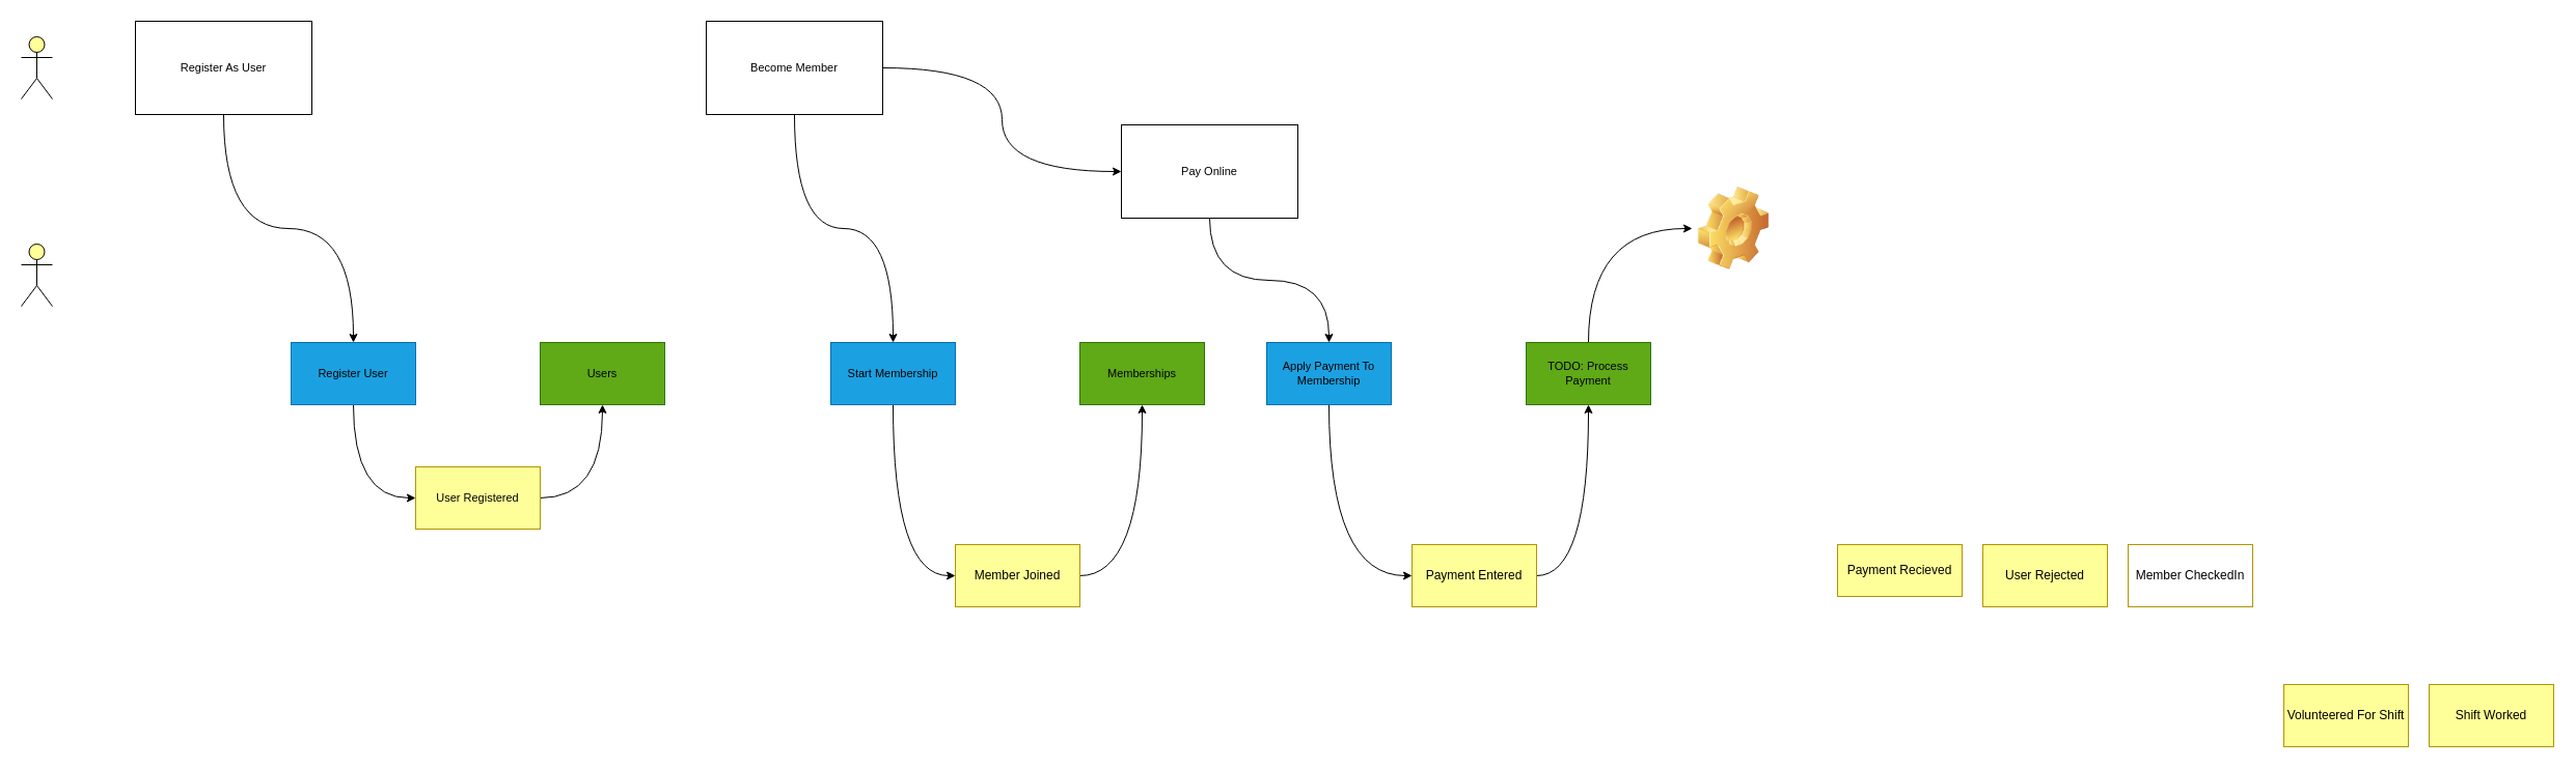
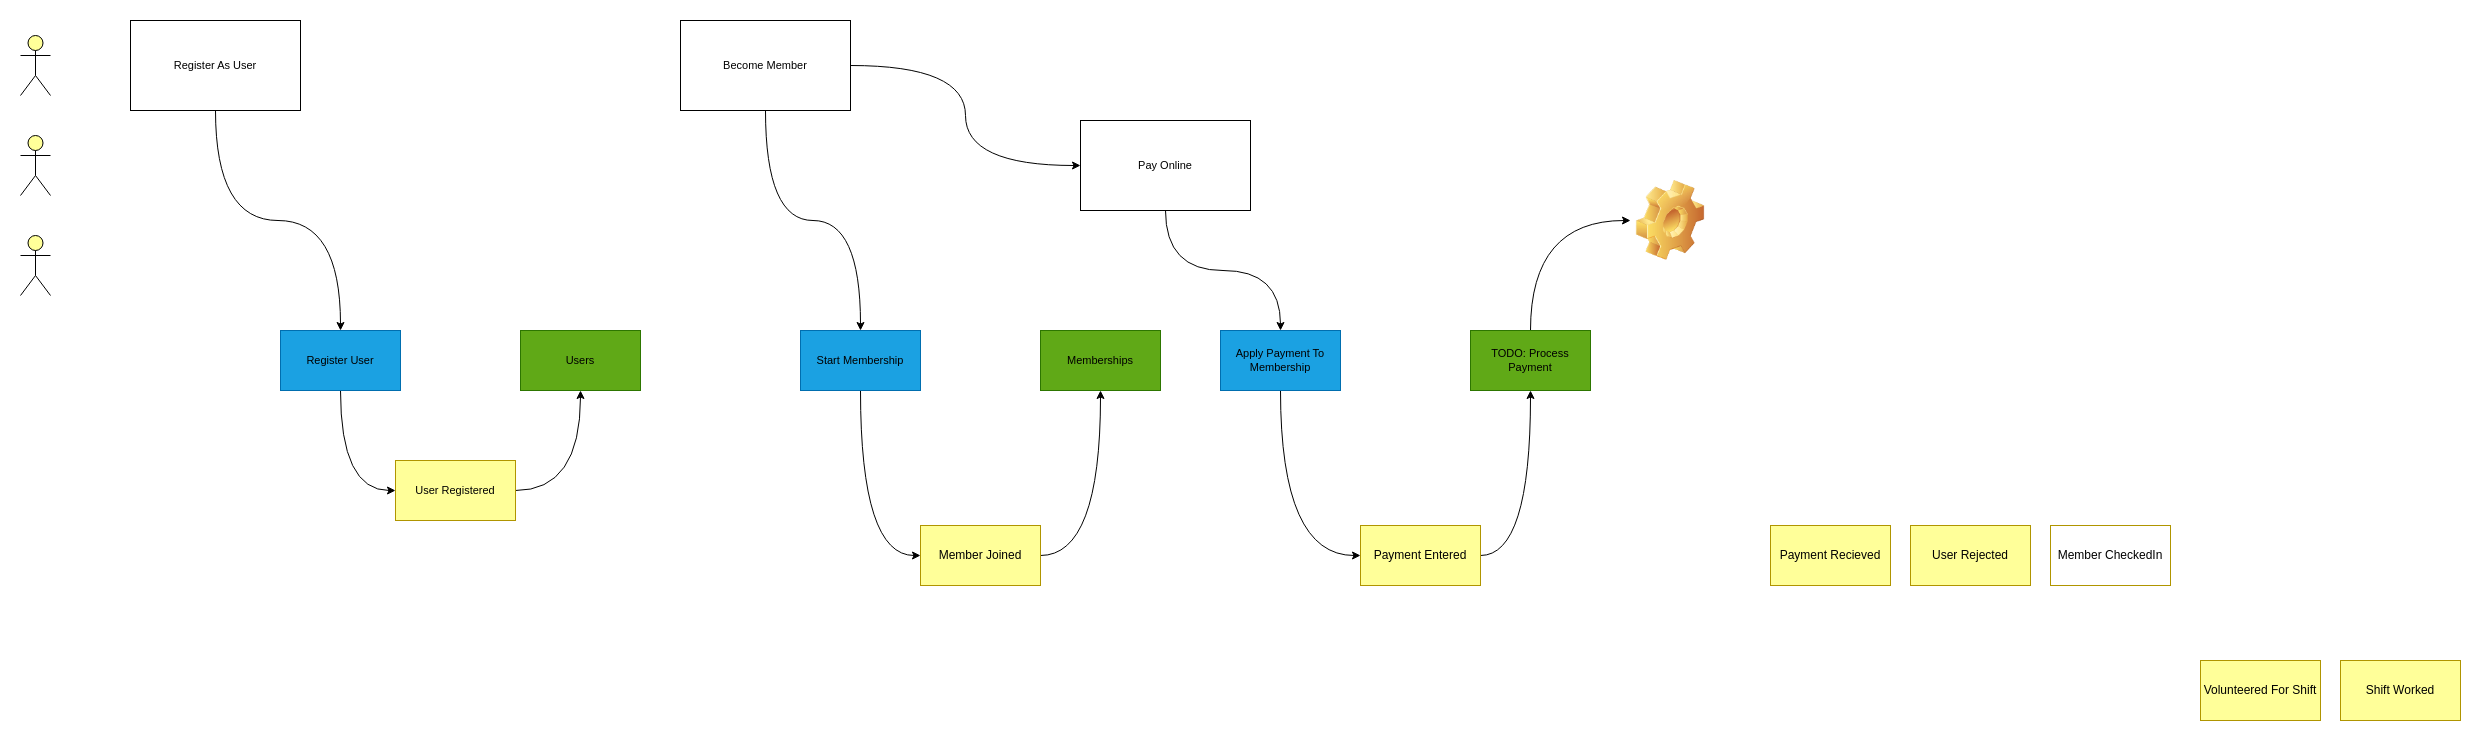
  <mxCell id="0" />
  <mxCell id="1" parent="0" />
  <mxCell id="2" style="edgeStyle=orthogonalEdgeStyle;shape=connector;curved=1;rounded=1;html=1;entryX=0.5;entryY=1;entryDx=0;entryDy=0;labelBackgroundColor=default;strokeColor=default;fontFamily=Helvetica;fontSize=11;fontColor=#000000;endArrow=classic;exitX=1;exitY=0.5;exitDx=0;exitDy=0;" edge="1" parent="1" source="3" target="28"><mxGeometry relative="1" as="geometry" /></mxCell>
  <mxCell id="3" value="Member Joined" style="whiteSpace=wrap;html=1;fillColor=#FFFF99;strokeColor=#B09500;fontColor=#000000;" vertex="1" parent="1"><mxGeometry x="920" y="525" width="120" height="60" as="geometry" /></mxCell>
  <mxCell id="4" value="Member CheckedIn" style="whiteSpace=wrap;html=1;fillColor=#ffffff;strokeColor=#B09500;fontColor=#000000;" vertex="1" parent="1"><mxGeometry x="2050" y="525" width="120" height="60" as="geometry" /></mxCell>
  <mxCell id="5" style="edgeStyle=orthogonalEdgeStyle;shape=connector;curved=1;rounded=1;html=1;entryX=0.5;entryY=1;entryDx=0;entryDy=0;labelBackgroundColor=default;strokeColor=default;fontFamily=Helvetica;fontSize=11;fontColor=#000000;endArrow=classic;exitX=1;exitY=0.5;exitDx=0;exitDy=0;" edge="1" parent="1" source="6" target="34"><mxGeometry relative="1" as="geometry" /></mxCell>
  <mxCell id="6" value="Payment Entered" style="whiteSpace=wrap;html=1;fillColor=#FFFF99;strokeColor=#B09500;fontColor=#000000;" vertex="1" parent="1"><mxGeometry x="1360" y="525" width="120" height="60" as="geometry" /></mxCell>
- <mxCell id="7" value="Payment Recieved" style="whiteSpace=wrap;html=1;fillColor=#FFFF99;strokeColor=#B09500;fontColor=#000000;" vertex="1" parent="1"><mxGeometry x="1770" y="525" width="120" height="50" as="geometry" /></mxCell>
+ <mxCell id="7" value="Payment Recieved" style="whiteSpace=wrap;html=1;fillColor=#FFFF99;strokeColor=#B09500;fontColor=#000000;" vertex="1" parent="1"><mxGeometry x="1770" y="525" width="120" height="60" as="geometry" /></mxCell>
  <mxCell id="8" value="User Rejected" style="whiteSpace=wrap;html=1;fillColor=#FFFF99;strokeColor=#B09500;fontColor=#000000;" vertex="1" parent="1"><mxGeometry x="1910" y="525" width="120" height="60" as="geometry" /></mxCell>
  <mxCell id="9" value="Members" style="text;html=1;align=center;verticalAlign=middle;resizable=0;points=[];autosize=1;strokeColor=none;fillColor=none;fontSize=11;fontFamily=Helvetica;fontColor=#FFFFFF;" vertex="1" parent="1"><mxGeometry x="370" y="540" width="70" height="30" as="geometry" /></mxCell>
  <mxCell id="10" value="Volunteers" style="text;html=1;align=center;verticalAlign=middle;resizable=0;points=[];autosize=1;strokeColor=none;fillColor=none;fontSize=11;fontFamily=Helvetica;fontColor=#FFFFFF;" vertex="1" parent="1"><mxGeometry x="370" y="670" width="80" height="30" as="geometry" /></mxCell>
  <mxCell id="11" value="Volunteered For Shift" style="whiteSpace=wrap;html=1;fillColor=#FFFF99;strokeColor=#B09500;fontColor=#000000;" vertex="1" parent="1"><mxGeometry x="2200" y="660" width="120" height="60" as="geometry" /></mxCell>
  <mxCell id="12" value="Shift Worked" style="whiteSpace=wrap;html=1;fillColor=#FFFF99;strokeColor=#B09500;fontColor=#000000;" vertex="1" parent="1"><mxGeometry x="2340" y="660" width="120" height="60" as="geometry" /></mxCell>
  <mxCell id="13" value="Contact" style="shape=umlActor;html=1;verticalLabelPosition=bottom;verticalAlign=top;align=center;fontFamily=Helvetica;fontSize=11;fontColor=#FFFFFF;fillColor=#FFFF99;" vertex="1" parent="1"><mxGeometry x="20" y="35" width="30" height="60" as="geometry" /></mxCell>
+ <mxCell id="14" value="Member" style="shape=umlActor;html=1;verticalLabelPosition=bottom;verticalAlign=top;align=center;fontFamily=Helvetica;fontSize=11;fontColor=#FFFFFF;fillColor=#FFFF99;" vertex="1" parent="1"><mxGeometry x="20" y="135" width="30" height="60" as="geometry" /></mxCell>
  <mxCell id="15" value="Host" style="shape=umlActor;html=1;verticalLabelPosition=bottom;verticalAlign=top;align=center;fontFamily=Helvetica;fontSize=11;fontColor=#FFFFFF;fillColor=#FFFF99;" vertex="1" parent="1"><mxGeometry x="20" y="235" width="30" height="60" as="geometry" /></mxCell>
  <mxCell id="16" style="edgeStyle=orthogonalEdgeStyle;shape=connector;curved=1;rounded=1;html=1;labelBackgroundColor=default;strokeColor=default;fontFamily=Helvetica;fontSize=11;fontColor=#000000;endArrow=classic;" edge="1" parent="1" source="17" target="19"><mxGeometry relative="1" as="geometry" /></mxCell>
  <mxCell id="17" value="Register As User" style="whiteSpace=wrap;html=1;labelBackgroundColor=#FFFFFF;fontFamily=Helvetica;fontSize=11;fontColor=#000000;fillColor=#FFFFFF;align=center;labelPosition=center;verticalLabelPosition=middle;verticalAlign=middle;" vertex="1" parent="1"><mxGeometry x="130" y="20" width="170" height="90" as="geometry" /></mxCell>
  <mxCell id="18" style="edgeStyle=orthogonalEdgeStyle;shape=connector;curved=1;rounded=1;html=1;entryX=0;entryY=0.5;entryDx=0;entryDy=0;labelBackgroundColor=default;strokeColor=default;fontFamily=Helvetica;fontSize=11;fontColor=#000000;endArrow=classic;" edge="1" parent="1" source="19" target="21"><mxGeometry relative="1" as="geometry" /></mxCell>
  <mxCell id="19" value="Register User" style="whiteSpace=wrap;html=1;fillColor=#1ba1e2;fontColor=#000000;strokeColor=#006EAF;labelBackgroundColor=none;fontFamily=Helvetica;fontSize=11;" vertex="1" parent="1"><mxGeometry x="280" y="330" width="120" height="60" as="geometry" /></mxCell>
  <mxCell id="20" style="edgeStyle=orthogonalEdgeStyle;shape=connector;curved=1;rounded=1;html=1;labelBackgroundColor=default;strokeColor=default;fontFamily=Helvetica;fontSize=11;fontColor=#000000;endArrow=classic;exitX=1;exitY=0.5;exitDx=0;exitDy=0;" edge="1" parent="1" source="21" target="22"><mxGeometry relative="1" as="geometry"><mxPoint x="580" y="410" as="targetPoint" /></mxGeometry></mxCell>
- <mxCell id="21" value="User Registered" style="whiteSpace=wrap;html=1;fillColor=#FFFF99;strokeColor=#B09500;fontColor=#000000;labelBackgroundColor=none;fontFamily=Helvetica;fontSize=11;" vertex="1" parent="1"><mxGeometry x="400" y="450" width="120" height="60" as="geometry" /></mxCell>
+ <mxCell id="21" value="User Registered" style="whiteSpace=wrap;html=1;fillColor=#FFFF99;strokeColor=#B09500;fontColor=#000000;labelBackgroundColor=none;fontFamily=Helvetica;fontSize=11;" vertex="1" parent="1"><mxGeometry x="395" y="460" width="120" height="60" as="geometry" /></mxCell>
  <mxCell id="22" value="Users" style="whiteSpace=wrap;html=1;fillColor=#60a917;strokeColor=#2D7600;fontColor=#000000;labelBackgroundColor=none;fontFamily=Helvetica;fontSize=11;" vertex="1" parent="1"><mxGeometry x="520" y="330" width="120" height="60" as="geometry" /></mxCell>
  <mxCell id="23" style="edgeStyle=orthogonalEdgeStyle;shape=connector;curved=1;rounded=1;html=1;entryX=0.5;entryY=0;entryDx=0;entryDy=0;labelBackgroundColor=default;strokeColor=default;fontFamily=Helvetica;fontSize=11;fontColor=#000000;endArrow=classic;" edge="1" parent="1" source="25" target="27"><mxGeometry relative="1" as="geometry" /></mxCell>
  <mxCell id="24" style="edgeStyle=orthogonalEdgeStyle;shape=connector;curved=1;rounded=1;html=1;entryX=0;entryY=0.5;entryDx=0;entryDy=0;labelBackgroundColor=default;strokeColor=default;fontFamily=Helvetica;fontSize=11;fontColor=#000000;endArrow=classic;" edge="1" parent="1" source="25" target="30"><mxGeometry relative="1" as="geometry" /></mxCell>
  <mxCell id="25" value="Become Member" style="whiteSpace=wrap;html=1;labelBackgroundColor=#FFFFFF;fontFamily=Helvetica;fontSize=11;fontColor=#000000;fillColor=#FFFFFF;align=center;labelPosition=center;verticalLabelPosition=middle;verticalAlign=middle;" vertex="1" parent="1"><mxGeometry x="680" y="20" width="170" height="90" as="geometry" /></mxCell>
  <mxCell id="26" style="edgeStyle=orthogonalEdgeStyle;shape=connector;curved=1;rounded=1;html=1;entryX=0;entryY=0.5;entryDx=0;entryDy=0;labelBackgroundColor=default;strokeColor=default;fontFamily=Helvetica;fontSize=11;fontColor=#000000;endArrow=classic;" edge="1" parent="1" source="27" target="3"><mxGeometry relative="1" as="geometry" /></mxCell>
  <mxCell id="27" value="Start Membership" style="whiteSpace=wrap;html=1;fillColor=#1ba1e2;fontColor=#000000;strokeColor=#006EAF;labelBackgroundColor=none;fontFamily=Helvetica;fontSize=11;" vertex="1" parent="1"><mxGeometry x="800" y="330" width="120" height="60" as="geometry" /></mxCell>
  <mxCell id="28" value="Memberships" style="whiteSpace=wrap;html=1;fillColor=#60a917;strokeColor=#2D7600;fontColor=#000000;labelBackgroundColor=none;fontFamily=Helvetica;fontSize=11;" vertex="1" parent="1"><mxGeometry x="1040" y="330" width="120" height="60" as="geometry" /></mxCell>
  <mxCell id="29" style="edgeStyle=orthogonalEdgeStyle;shape=connector;curved=1;rounded=1;html=1;entryX=0.5;entryY=0;entryDx=0;entryDy=0;labelBackgroundColor=default;strokeColor=default;fontFamily=Helvetica;fontSize=11;fontColor=#000000;endArrow=classic;" edge="1" parent="1" source="30" target="32"><mxGeometry relative="1" as="geometry" /></mxCell>
  <mxCell id="30" value="Pay Online" style="whiteSpace=wrap;html=1;labelBackgroundColor=#FFFFFF;fontFamily=Helvetica;fontSize=11;fontColor=#000000;fillColor=#FFFFFF;align=center;labelPosition=center;verticalLabelPosition=middle;verticalAlign=middle;" vertex="1" parent="1"><mxGeometry x="1080" y="120" width="170" height="90" as="geometry" /></mxCell>
  <mxCell id="31" style="edgeStyle=orthogonalEdgeStyle;shape=connector;curved=1;rounded=1;html=1;entryX=0;entryY=0.5;entryDx=0;entryDy=0;labelBackgroundColor=default;strokeColor=default;fontFamily=Helvetica;fontSize=11;fontColor=#000000;endArrow=classic;exitX=0.5;exitY=1;exitDx=0;exitDy=0;" edge="1" parent="1" source="32" target="6"><mxGeometry relative="1" as="geometry" /></mxCell>
  <mxCell id="32" value="Apply Payment To Membership" style="whiteSpace=wrap;html=1;fillColor=#1ba1e2;fontColor=#000000;strokeColor=#006EAF;labelBackgroundColor=none;fontFamily=Helvetica;fontSize=11;" vertex="1" parent="1"><mxGeometry x="1220" y="330" width="120" height="60" as="geometry" /></mxCell>
  <mxCell id="33" style="edgeStyle=orthogonalEdgeStyle;shape=connector;curved=1;rounded=1;html=1;entryX=0;entryY=0.5;entryDx=0;entryDy=0;labelBackgroundColor=default;strokeColor=default;fontFamily=Helvetica;fontSize=11;fontColor=#FFFFFF;endArrow=classic;exitX=0.5;exitY=0;exitDx=0;exitDy=0;" edge="1" parent="1" source="34" target="35"><mxGeometry relative="1" as="geometry" /></mxCell>
  <mxCell id="34" value="TODO: Process Payment" style="whiteSpace=wrap;html=1;fillColor=#60a917;strokeColor=#2D7600;fontColor=#000000;labelBackgroundColor=none;fontFamily=Helvetica;fontSize=11;" vertex="1" parent="1"><mxGeometry x="1470" y="330" width="120" height="60" as="geometry" /></mxCell>
  <mxCell id="35" value="&lt;font color=&quot;#ffffff&quot;&gt;Payment Processor&lt;/font&gt;" style="image;html=1;image=img/lib/clip_art/general/Gear_128x128.png;labelBackgroundColor=none;fontFamily=Helvetica;fontSize=11;fontColor=#000000;fillColor=#FFFFFF;" vertex="1" parent="1"><mxGeometry x="1630" y="180" width="80" height="80" as="geometry" /></mxCell>
